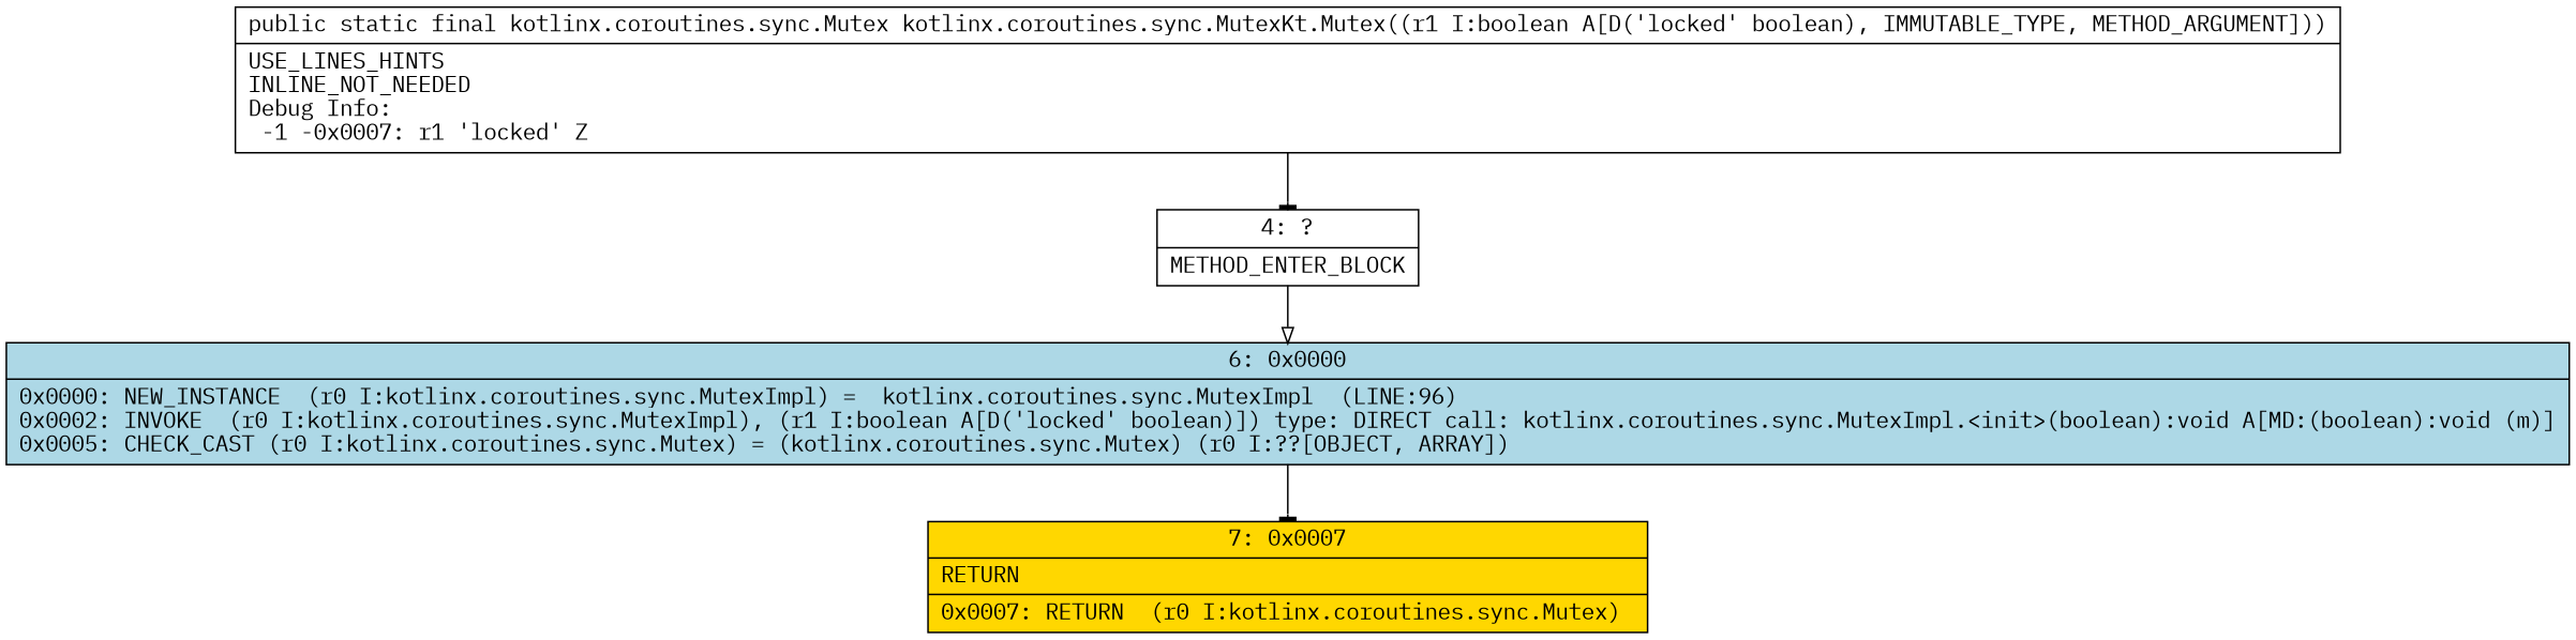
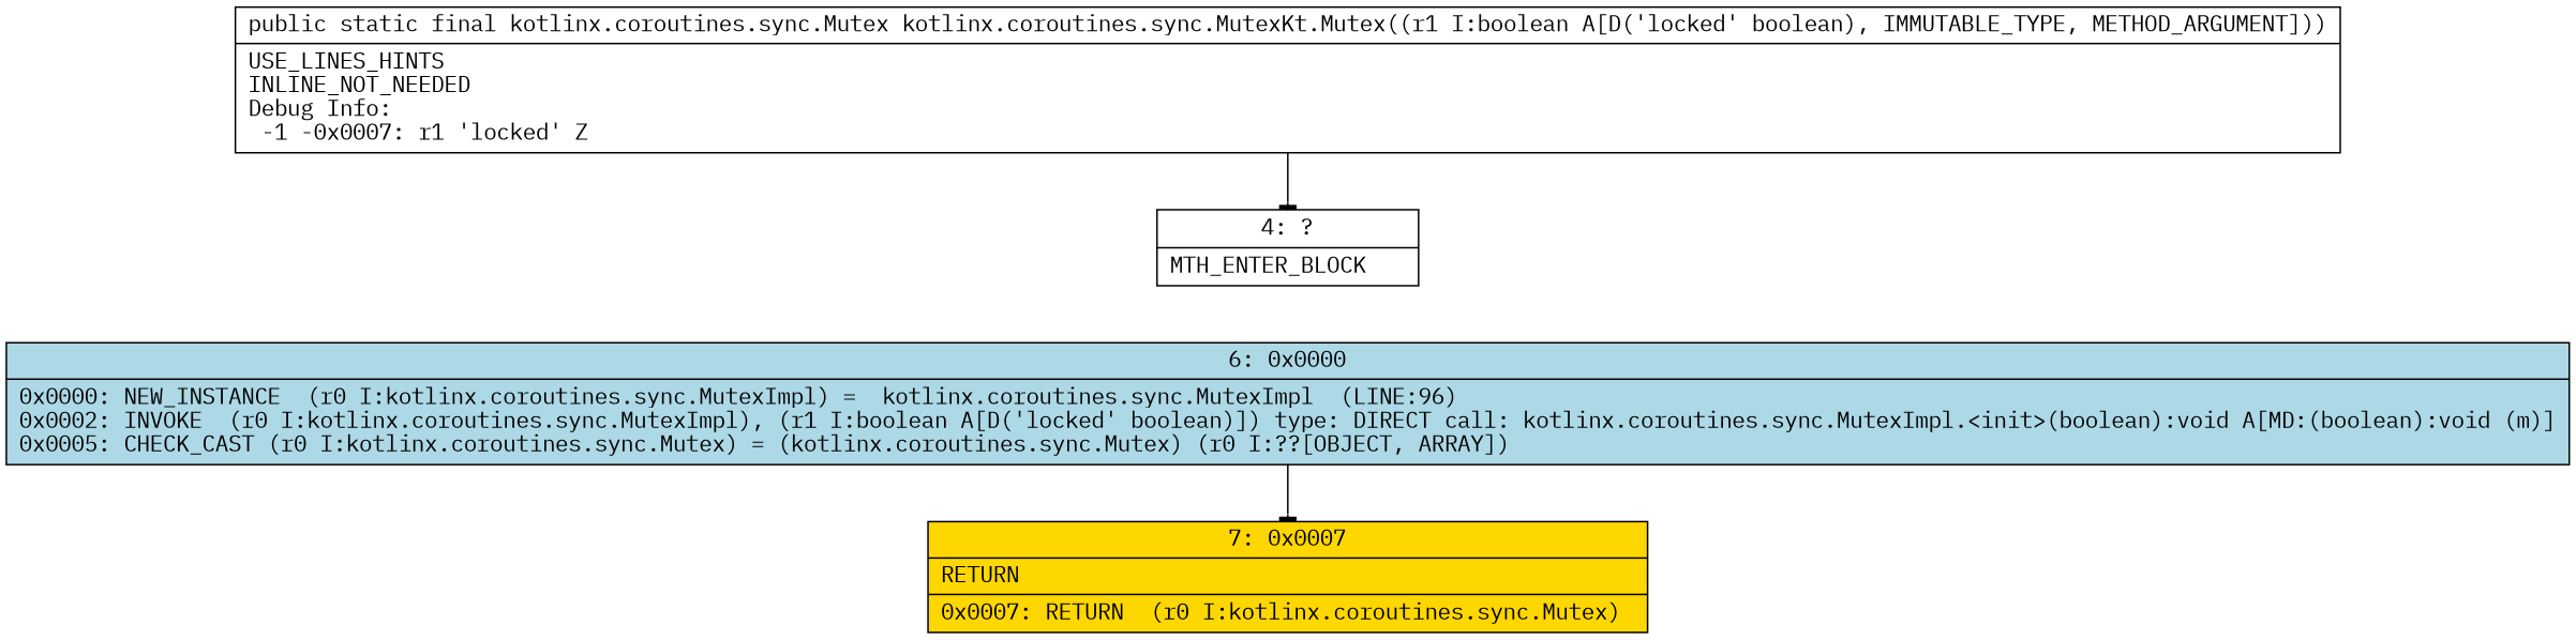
  digraph {
    fontname="IBM Plex Mono"
    node [fillcolor=white fontname="IBM Plex Mono" shape=record style=filled]
    edge [arrowhead=tee fontname="IBM Plex Mono"]
-   n1 [label="{4\:\ ?|METHOD_ENTER_BLOCK\l}"]
+   n1 [label="{4\:\ ?|MTH_ENTER_BLOCK\l}"]
    n2 [fillcolor=lightblue label="{6\:\ 0x0000|0x0000: NEW_INSTANCE  (r0 I:kotlinx.coroutines.sync.MutexImpl) =  kotlinx.coroutines.sync.MutexImpl  (LINE:96)\l0x0002: INVOKE  (r0 I:kotlinx.coroutines.sync.MutexImpl), (r1 I:boolean A[D('locked' boolean)]) type: DIRECT call: kotlinx.coroutines.sync.MutexImpl.\<init\>(boolean):void A[MD:(boolean):void (m)]\l0x0005: CHECK_CAST (r0 I:kotlinx.coroutines.sync.Mutex) = (kotlinx.coroutines.sync.Mutex) (r0 I:??[OBJECT, ARRAY]) \l}"]
    n3 [fillcolor=gold label="{7\:\ 0x0007|RETURN\l|0x0007: RETURN  (r0 I:kotlinx.coroutines.sync.Mutex) \l}"]
    n4 [label="{public static final kotlinx.coroutines.sync.Mutex kotlinx.coroutines.sync.MutexKt.Mutex((r1 I:boolean A[D('locked' boolean), IMMUTABLE_TYPE, METHOD_ARGUMENT]))  | USE_LINES_HINTS\lINLINE_NOT_NEEDED\lDebug Info:\l  \-1 \-0x0007: r1 'locked' Z\l}"]
-   n1 -> n2 [arrowhead=onormal]
    n2 -> n3
    n4 -> n1
  }
